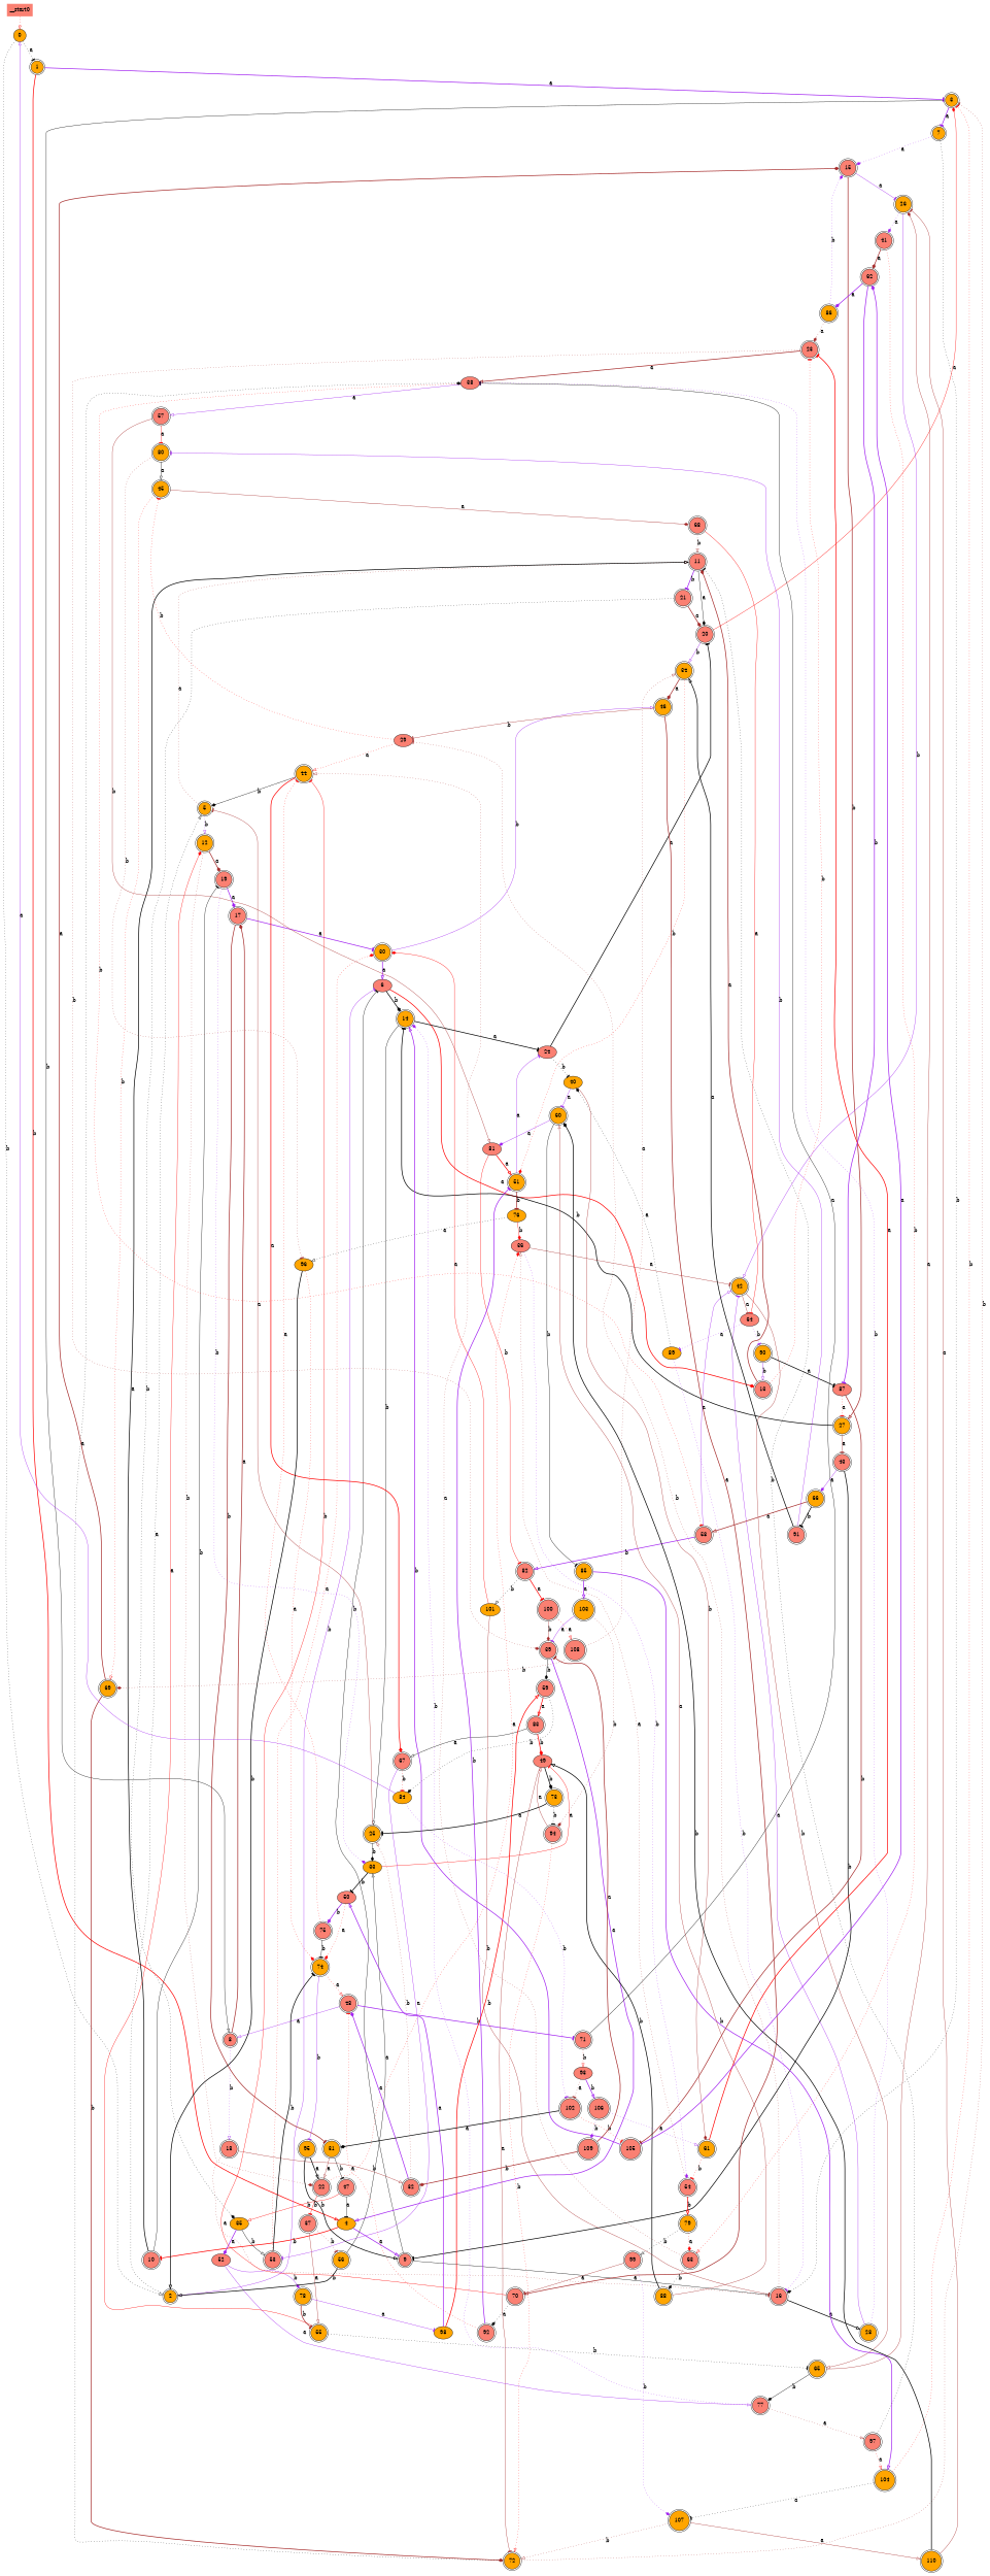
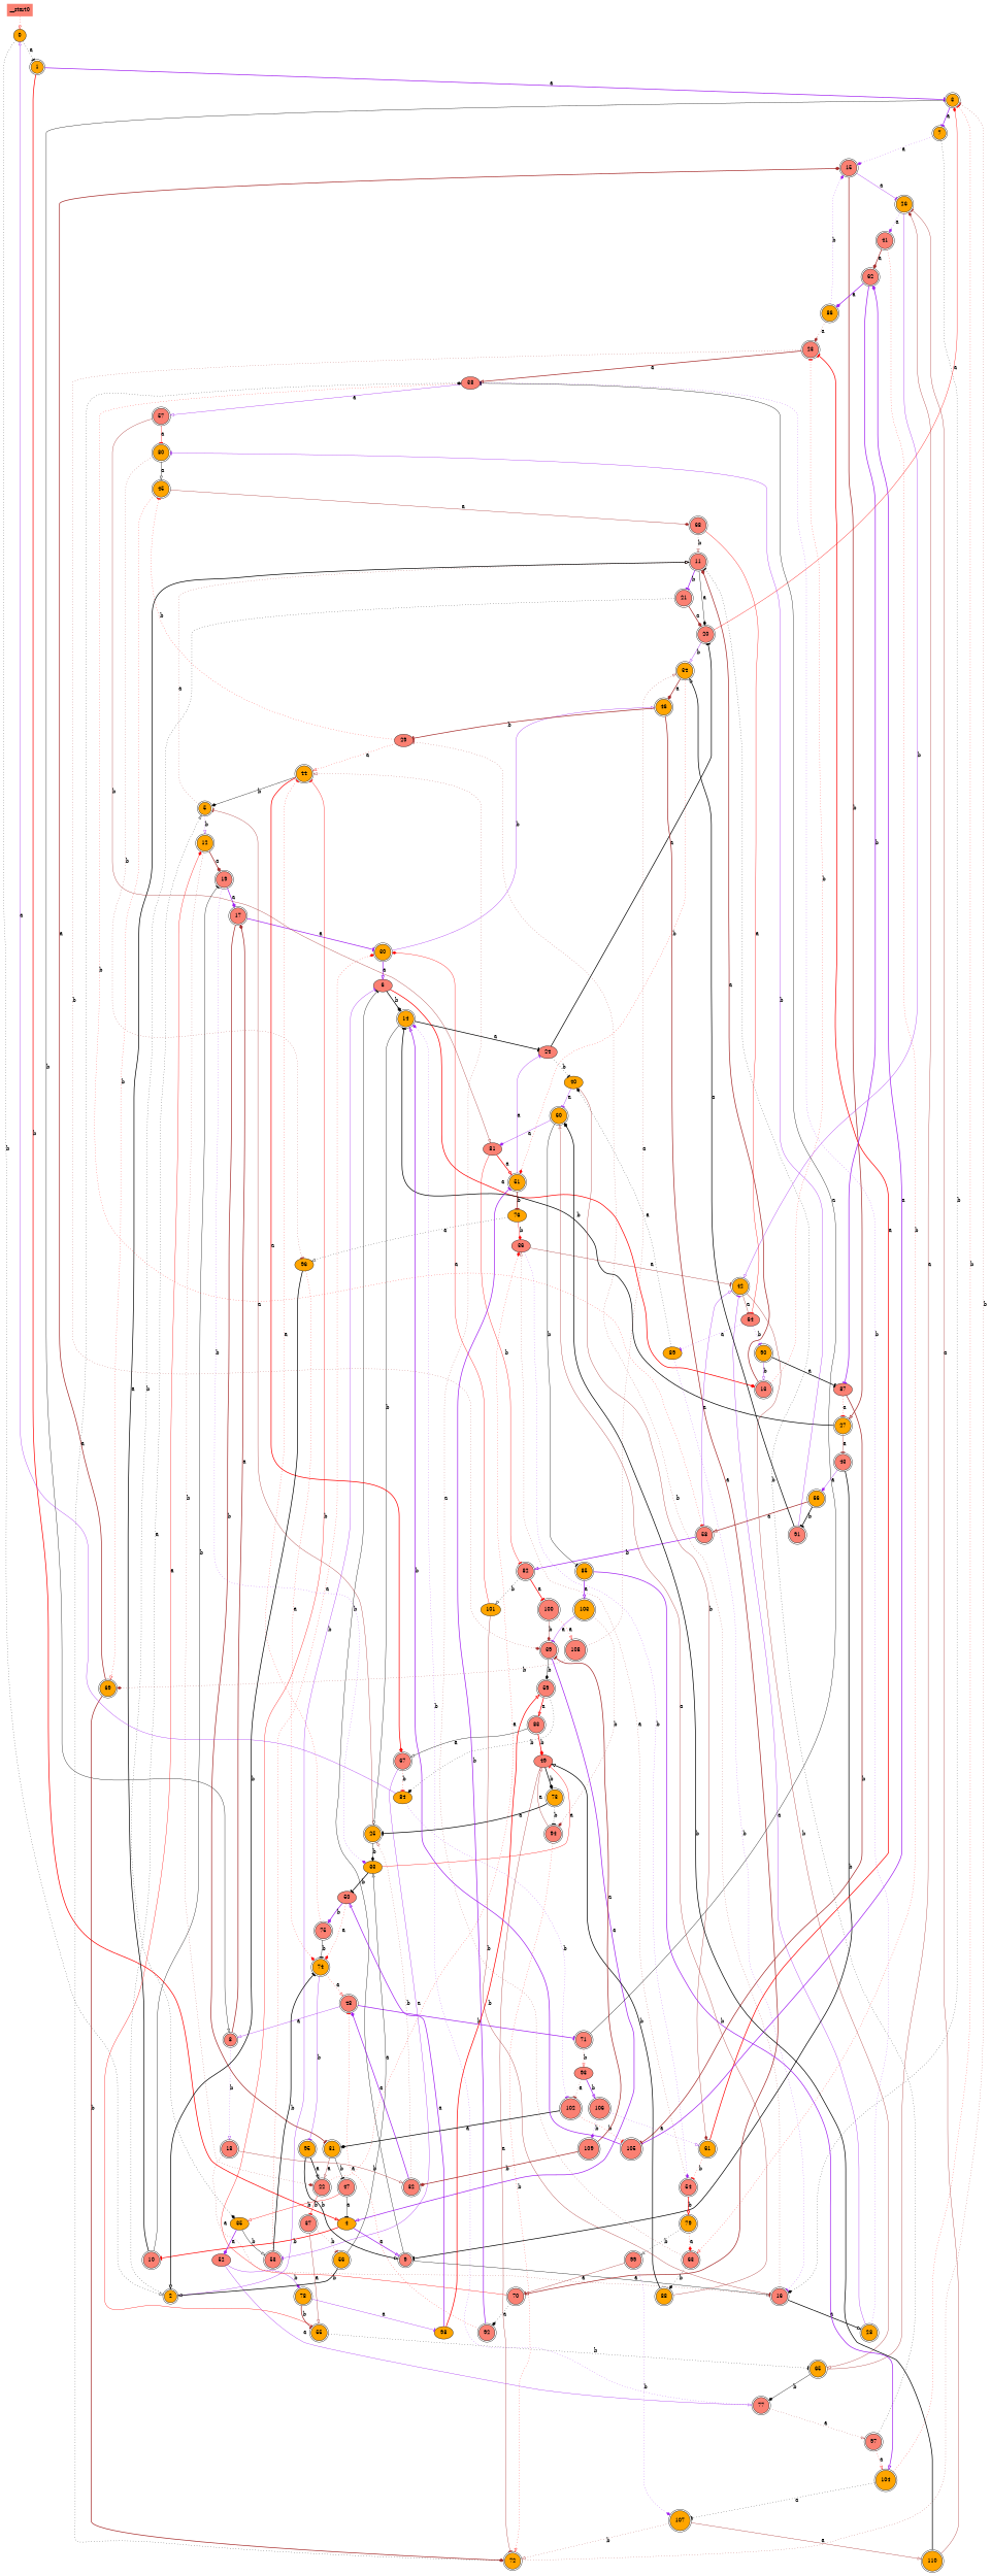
  digraph {
    node [fillcolor=salmon shape=doublecircle style=filled]
    edge [arrowhead=tee color=purple style=dotted]
    __start0 [shape=none]
    0 [fillcolor=orange shape=circle]
    1 [fillcolor=orange]
    2 [fillcolor=orange]
    3 [fillcolor=orange]
    4 [fillcolor=orange shape=""]
    5 [fillcolor=orange]
    6 [shape=""]
    7 [fillcolor=orange]
    8
    9
    10
    11
    12 [fillcolor=orange]
    13
    14 [fillcolor=orange]
    15
    16
    17
    18
    19
    20
    21
    22
    23
    24 [shape=""]
    25 [fillcolor=orange]
    26 [fillcolor=orange]
    27 [fillcolor=orange]
    28 [fillcolor=orange]
    29 [shape=""]
    30 [fillcolor=orange]
    31 [fillcolor=orange]
    32
    33 [fillcolor=orange shape=""]
    34 [fillcolor=orange]
    35 [fillcolor=orange shape=""]
    36 [shape=""]
    37
    38 [shape=""]
    39
    40 [fillcolor=orange shape=""]
    41
    42 [fillcolor=orange]
    43
    44 [fillcolor=orange]
    45 [fillcolor=orange]
    46 [fillcolor=orange]
    47
    48
    49 [shape=""]
    50 [shape=""]
    51 [fillcolor=orange]
    52 [shape=""]
    53
    54
    55 [fillcolor=orange]
    56 [fillcolor=orange]
    57
    58
    59
    60 [fillcolor=orange]
    61 [fillcolor=orange]
    62
    63
    64 [shape=""]
    65 [fillcolor=orange]
    66 [fillcolor=orange]
    67
    68
    69 [fillcolor=orange]
    70
    71
    72 [fillcolor=orange]
    73 [fillcolor=orange]
    74 [fillcolor=orange]
    75
    76 [fillcolor=orange shape=""]
    77
    78 [fillcolor=orange]
    79 [fillcolor=orange]
    80 [fillcolor=orange]
    81 [shape=""]
    82
    83
    84 [fillcolor=orange shape=""]
    85 [fillcolor=orange]
    86 [fillcolor=orange]
    87 [shape=""]
    88 [fillcolor=orange]
    89 [fillcolor=orange shape=""]
    90 [fillcolor=orange]
    91
    92
    93 [shape=""]
    94
    95 [fillcolor=orange]
    96 [fillcolor=orange shape=""]
    97
    98 [fillcolor=orange shape=""]
    99
    100
    101 [fillcolor=orange shape=""]
    102
    103 [fillcolor=orange]
    104 [fillcolor=orange]
    105
    106
    107 [fillcolor=orange]
    108
    109
    110 [fillcolor=orange]
    __start0 -> 0 [arrowhead=onormal color=red]
    0 -> 1 [color=black label=a]
    0 -> 2 [arrowhead=onormal color=black label=b]
    1 -> 3 [label=a style=bold]
    1 -> 4 [arrowhead=onormal color=red label=b style=bold]
    2 -> 5 [arrowhead=onormal color=black label=a]
    2 -> 6 [label=b style=solid]
    3 -> 7 [label=a style=bold]
    3 -> 8 [arrowhead=onormal color=black label=b style=solid]
    4 -> 9 [arrowhead=onormal label=a style=bold]
    4 -> 10 [color=red label=b style=bold]
    5 -> 11 [arrowhead=onormal color=brown label=a]
    5 -> 12 [arrowhead=onormal label=b]
    6 -> 13 [arrowhead=diamond color=red label=a style=bold]
    6 -> 14 [arrowhead=diamond color=black label=b style=bold]
    7 -> 15 [arrowhead=diamond label=a]
    7 -> 16 [arrowhead=diamond color=black label=b]
    8 -> 17 [arrowhead=diamond color=brown label=a style=bold]
    8 -> 18 [arrowhead=onormal label=b]
    9 -> 6 [color=black label=b style=solid]
    9 -> 16 [arrowhead=onormal color=black label=a style=solid]
    10 -> 11 [arrowhead=onormal color=black label=a style=bold]
    10 -> 19 [color=black label=b style=solid]
    11 -> 20 [arrowhead=diamond color=black label=a style=solid]
    11 -> 21 [label=b style=bold]
    12 -> 19 [arrowhead=diamond color=brown label=a style=bold]
    12 -> 22 [arrowhead=diamond color=brown label=b]
    13 -> 11 [arrowhead=diamond color=brown label=a style=bold]
    13 -> 23 [color=red label=b]
    14 -> 24 [color=black label=a style=bold]
    14 -> 25 [arrowhead=onormal color=black label=b style=solid]
    15 -> 26 [label=a style=solid]
    15 -> 27 [arrowhead=onormal color=brown label=b style=bold]
    16 -> 28 [arrowhead=onormal color=black label=a style=bold]
    16 -> 29 [color=brown label=b]
    17 -> 30 [label=a style=bold]
    17 -> 31 [color=brown label=b style=bold]
    18 -> 16 [color=brown label=a]
    18 -> 32 [arrowhead=onormal color=brown label=b style=solid]
    19 -> 17 [arrowhead=diamond label=a style=bold]
    19 -> 33 [arrowhead=diamond label=b]
    20 -> 3 [arrowhead=diamond color=red label=a style=solid]
    20 -> 34 [arrowhead=onormal label=b style=solid]
    21 -> 20 [arrowhead=diamond color=brown label=a style=bold]
    21 -> 35 [arrowhead=diamond color=black label=b]
    22 -> 36 [arrowhead=diamond color=red label=a]
    22 -> 37 [color=red label=b style=solid]
    23 -> 38 [arrowhead=onormal color=brown label=a style=bold]
    23 -> 39 [arrowhead=diamond color=brown label=b]
    24 -> 20 [color=black label=a style=bold]
    24 -> 40 [color=black label=b]
    25 -> 5 [color=brown label=a style=solid]
    25 -> 33 [arrowhead=diamond color=black label=b style=solid]
    26 -> 41 [arrowhead=diamond label=a]
    26 -> 42 [arrowhead=onormal label=b style=solid]
    27 -> 14 [color=black label=b style=bold]
    27 -> 43 [color=brown label=a style=solid]
    28 -> 38 [label=b]
    28 -> 42 [label=a style=solid]
    29 -> 44 [arrowhead=onormal color=red label=a]
    29 -> 45 [color=red label=b]
    30 -> 6 [arrowhead=onormal label=a style=bold]
    30 -> 46 [arrowhead=onormal label=b style=solid]
    31 -> 22 [arrowhead=onormal color=brown label=a style=solid]
    31 -> 47 [color=black label=b style=solid]
    32 -> 25 [arrowhead=onormal color=brown label=b]
    32 -> 48 [arrowhead=diamond label=a style=bold]
    33 -> 49 [color=red label=a style=solid]
    33 -> 50 [color=black label=b style=bold]
    34 -> 46 [arrowhead=diamond color=brown label=a style=bold]
    34 -> 51 [arrowhead=diamond color=red label=b]
    35 -> 52 [arrowhead=diamond label=a style=bold]
    35 -> 53 [arrowhead=onormal color=black label=b style=solid]
    36 -> 42 [color=brown label=a style=solid]
    36 -> 54 [arrowhead=diamond label=b]
    37 -> 55 [arrowhead=onormal color=brown label=a style=solid]
    37 -> 56 [color=brown label=b]
    38 -> 57 [arrowhead=onormal label=a style=solid]
    38 -> 58 [color=red label=b]
    39 -> 4 [arrowhead=onormal label=a style=bold]
    39 -> 59 [arrowhead=diamond color=black label=b style=solid]
    40 -> 60 [label=a style=solid]
    40 -> 61 [arrowhead=diamond color=brown label=b style=solid]
    41 -> 62 [arrowhead=diamond color=brown label=a style=bold]
    41 -> 63 [arrowhead=onormal color=red label=b]
    42 -> 64 [color=brown label=a style=solid]
    42 -> 65 [arrowhead=onormal color=brown label=b style=solid]
    43 -> 9 [color=black label=b style=bold]
    43 -> 66 [arrowhead=diamond label=a style=solid]
    44 -> 5 [arrowhead=diamond color=black label=b style=solid]
    44 -> 67 [arrowhead=diamond color=red label=a style=bold]
    45 -> 68 [arrowhead=diamond color=brown label=a style=solid]
    45 -> 69 [arrowhead=onormal color=red label=b]
-   46 -> 29 [color=brown label=b style=solid]
+   46 -> 29 [color=brown label=b style=bold]
    46 -> 70 [arrowhead=onormal color=brown label=a style=bold]
    47 -> 4 [color=black label=a style=solid]
    47 -> 35 [arrowhead=onormal color=red label=b style=solid]
    48 -> 8 [arrowhead=onormal label=a style=solid]
    48 -> 71 [label=b style=bold]
    49 -> 72 [color=brown label=a style=solid]
    49 -> 73 [arrowhead=diamond color=black label=b style=bold]
    50 -> 74 [arrowhead=diamond color=red label=a]
    50 -> 75 [arrowhead=diamond label=b style=bold]
    51 -> 24 [label=a style=solid]
    51 -> 76 [color=brown label=b style=bold]
    52 -> 77 [arrowhead=onormal label=a style=solid]
    52 -> 78 [arrowhead=diamond label=b style=solid]
    53 -> 30 [arrowhead=diamond color=red label=a]
    53 -> 74 [color=black label=b style=bold]
    54 -> 36 [arrowhead=onormal color=brown label=a]
    54 -> 79 [arrowhead=onormal color=red label=b style=bold]
    55 -> 12 [arrowhead=diamond color=red label=a style=solid]
    55 -> 65 [color=black label=b]
    56 -> 2 [arrowhead=onormal color=black label=b style=bold]
    56 -> 33 [arrowhead=onormal color=black label=a style=solid]
    57 -> 80 [color=red label=a style=solid]
    57 -> 81 [arrowhead=onormal color=brown label=b style=solid]
    58 -> 42 [arrowhead=onormal label=a style=solid]
    58 -> 82 [arrowhead=onormal label=b style=bold]
    59 -> 83 [arrowhead=onormal color=red label=a style=bold]
    59 -> 84 [arrowhead=diamond color=black label=b]
    60 -> 81 [arrowhead=diamond label=a style=solid]
    60 -> 85 [color=black label=b style=solid]
    61 -> 23 [color=red label=a style=bold]
    61 -> 54 [color=red label=b]
    62 -> 86 [arrowhead=diamond label=a style=bold]
    62 -> 87 [label=b style=bold]
    63 -> 44 [arrowhead=onormal color=brown label=a]
    63 -> 88 [arrowhead=diamond color=black label=b]
    64 -> 89 [label=a]
    64 -> 90 [label=b]
    65 -> 26 [arrowhead=diamond color=brown label=a style=solid]
    65 -> 77 [arrowhead=diamond color=black label=b style=solid]
    66 -> 58 [arrowhead=onormal color=brown label=a style=bold]
    66 -> 91 [color=black label=b style=bold]
    67 -> 53 [label=a style=solid]
    67 -> 84 [color=red label=b]
    68 -> 11 [arrowhead=onormal color=brown label=b]
    68 -> 64 [color=red label=a style=solid]
    69 -> 15 [arrowhead=diamond color=brown label=a style=bold]
    69 -> 72 [arrowhead=diamond color=brown label=b style=bold]
    70 -> 44 [color=red label=b style=solid]
    70 -> 92 [arrowhead=diamond color=black label=a]
    71 -> 38 [color=black label=a style=solid]
    71 -> 93 [arrowhead=onormal color=red label=b]
    72 -> 3 [color=brown label=b]
    72 -> 38 [arrowhead=diamond color=black label=a]
    73 -> 25 [color=black label=a style=bold]
    73 -> 94 [color=black label=b]
    74 -> 48 [arrowhead=onormal color=red label=a]
    74 -> 95 [label=b style=solid]
    75 -> 44 [color=red label=a]
    75 -> 74 [color=black label=b style=solid]
    76 -> 36 [arrowhead=diamond color=red label=b style=solid]
    76 -> 96 [arrowhead=onormal color=black label=a]
    77 -> 14 [arrowhead=diamond label=b]
    77 -> 97 [arrowhead=onormal color=brown label=a]
    78 -> 55 [color=brown label=b style=bold]
    78 -> 98 [label=a style=solid]
    79 -> 63 [arrowhead=diamond color=red label=a]
    79 -> 99 [arrowhead=onormal color=black label=b]
    80 -> 45 [arrowhead=onormal color=black label=a style=solid]
    80 -> 96 [color=brown label=b]
    81 -> 51 [arrowhead=onormal color=red label=a style=bold]
    81 -> 82 [color=red label=b style=solid]
    82 -> 100 [color=red label=a style=bold]
    82 -> 101 [arrowhead=onormal color=black label=b]
    83 -> 49 [arrowhead=diamond color=red label=b style=bold]
    83 -> 67 [arrowhead=onormal color=black label=a style=solid]
    84 -> 0 [arrowhead=onormal label=a style=solid]
    84 -> 102 [label=b]
    85 -> 103 [arrowhead=onormal label=a style=bold]
    85 -> 104 [arrowhead=onormal label=b style=bold]
    86 -> 15 [arrowhead=diamond label=b]
    86 -> 23 [arrowhead=diamond color=brown label=a]
    87 -> 27 [color=red label=a]
    87 -> 105 [color=brown label=b style=bold]
    88 -> 49 [arrowhead=onormal color=black label=b style=bold]
    88 -> 60 [arrowhead=onormal color=brown label=a style=solid]
    89 -> 16 [label=b]
    89 -> 40 [arrowhead=diamond color=black label=a]
    90 -> 13 [arrowhead=onormal label=b style=solid]
    90 -> 87 [color=black label=a style=bold]
    91 -> 34 [arrowhead=onormal color=black label=a style=bold]
    91 -> 80 [label=b style=solid]
    92 -> 48 [color=red label=a]
    92 -> 51 [label=b style=bold]
    93 -> 102 [color=brown label=a]
    93 -> 106 [arrowhead=onormal label=b style=bold]
    94 -> 49 [arrowhead=onormal color=brown label=a style=solid]
    94 -> 72 [arrowhead=onormal color=red label=b]
    95 -> 9 [arrowhead=onormal color=black label=b style=bold]
    95 -> 22 [arrowhead=onormal color=black label=a style=bold]
    96 -> 2 [arrowhead=onormal color=black label=b style=bold]
    96 -> 74 [arrowhead=diamond color=red label=a]
    97 -> 11 [color=black label=b]
    97 -> 104 [arrowhead=onormal color=red label=a]
    98 -> 50 [arrowhead=onormal label=a style=bold]
    98 -> 59 [arrowhead=onormal color=red label=b style=bold]
    99 -> 70 [color=brown label=a style=solid]
    99 -> 107 [arrowhead=diamond label=b]
    100 -> 39 [arrowhead=diamond color=brown label=b style=solid]
    100 -> 108 [arrowhead=onormal color=red label=a]
    101 -> 16 [color=brown label=b style=solid]
    101 -> 30 [arrowhead=diamond color=red label=a style=solid]
    102 -> 31 [arrowhead=diamond color=black label=a style=bold]
    102 -> 105 [color=red label=b]
    103 -> 39 [label=a style=solid]
    103 -> 94 [arrowhead=diamond color=brown label=b]
    104 -> 3 [color=red label=b]
    104 -> 107 [color=black label=a]
    105 -> 14 [arrowhead=onormal label=b style=bold]
    105 -> 62 [arrowhead=diamond label=a style=bold]
    106 -> 61 [arrowhead=onormal label=a]
    106 -> 109 [arrowhead=diamond label=b]
    107 -> 72 [arrowhead=onormal color=brown label=b]
    107 -> 110 [arrowhead=onormal color=brown label=a style=solid]
    108 -> 34 [arrowhead=onormal color=brown label=a]
    108 -> 69 [arrowhead=diamond color=brown label=b]
    109 -> 32 [arrowhead=diamond color=brown label=b style=bold]
    109 -> 39 [color=brown label=a style=bold]
    110 -> 26 [color=brown label=a style=solid]
    110 -> 60 [arrowhead=diamond color=black label=b style=bold]
  }
